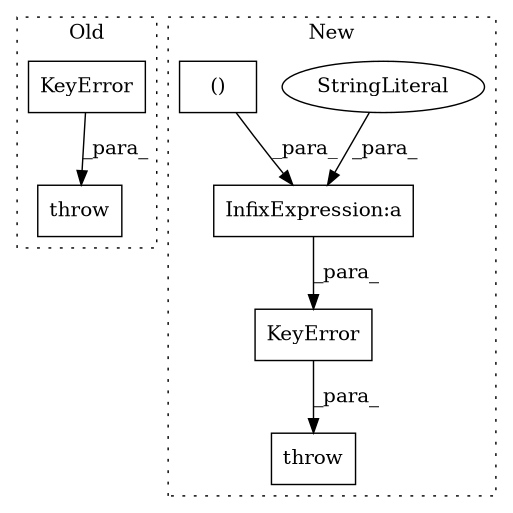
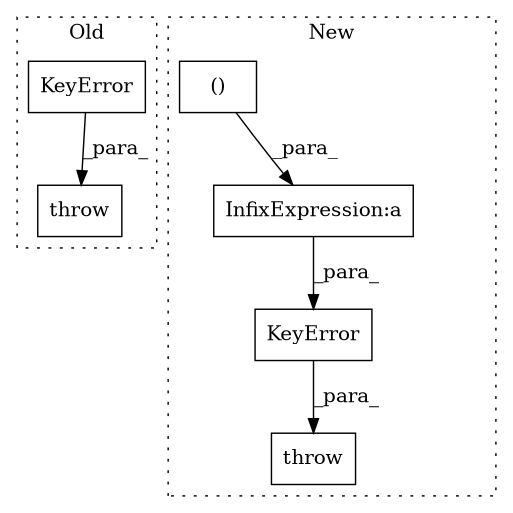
  digraph {
    fontname="DejaVu Serif"
    node [a=32 l=6 shape=box fontname="DejaVu Serif"]
    edge [fontname="DejaVu Serif"]
    n1 [l="9,1" label=KeyError s="5795,5834"]
    n2 [a=53 label=throw s=5789]
    n3 [l="9,2" label=KeyError s="6139,6211"]
    n4 [a=53 label=throw s=6133]
    n5 [a=27 l=14 label="InfixExpression:a" s=6178]
-   n6 [a=45 l=30 label=StringLiteral s=6148 shape=ellipse]
    n7 [a=106 l=19 label="()" s=6192]
    subgraph cluster_1 {
      label=Old
      style=dotted
      n1
      n2
    }
    subgraph cluster_2 {
      label=New
      style=dotted
      n3
      n4
      n5
-     n6
      n7
    }
    n1 -> n2 [label=_para_]
    n3 -> n4 [label=_para_]
    n5 -> n3 [label=_para_]
-   n6 -> n5 [label=_para_]
    n7 -> n5 [label=_para_]
  }
